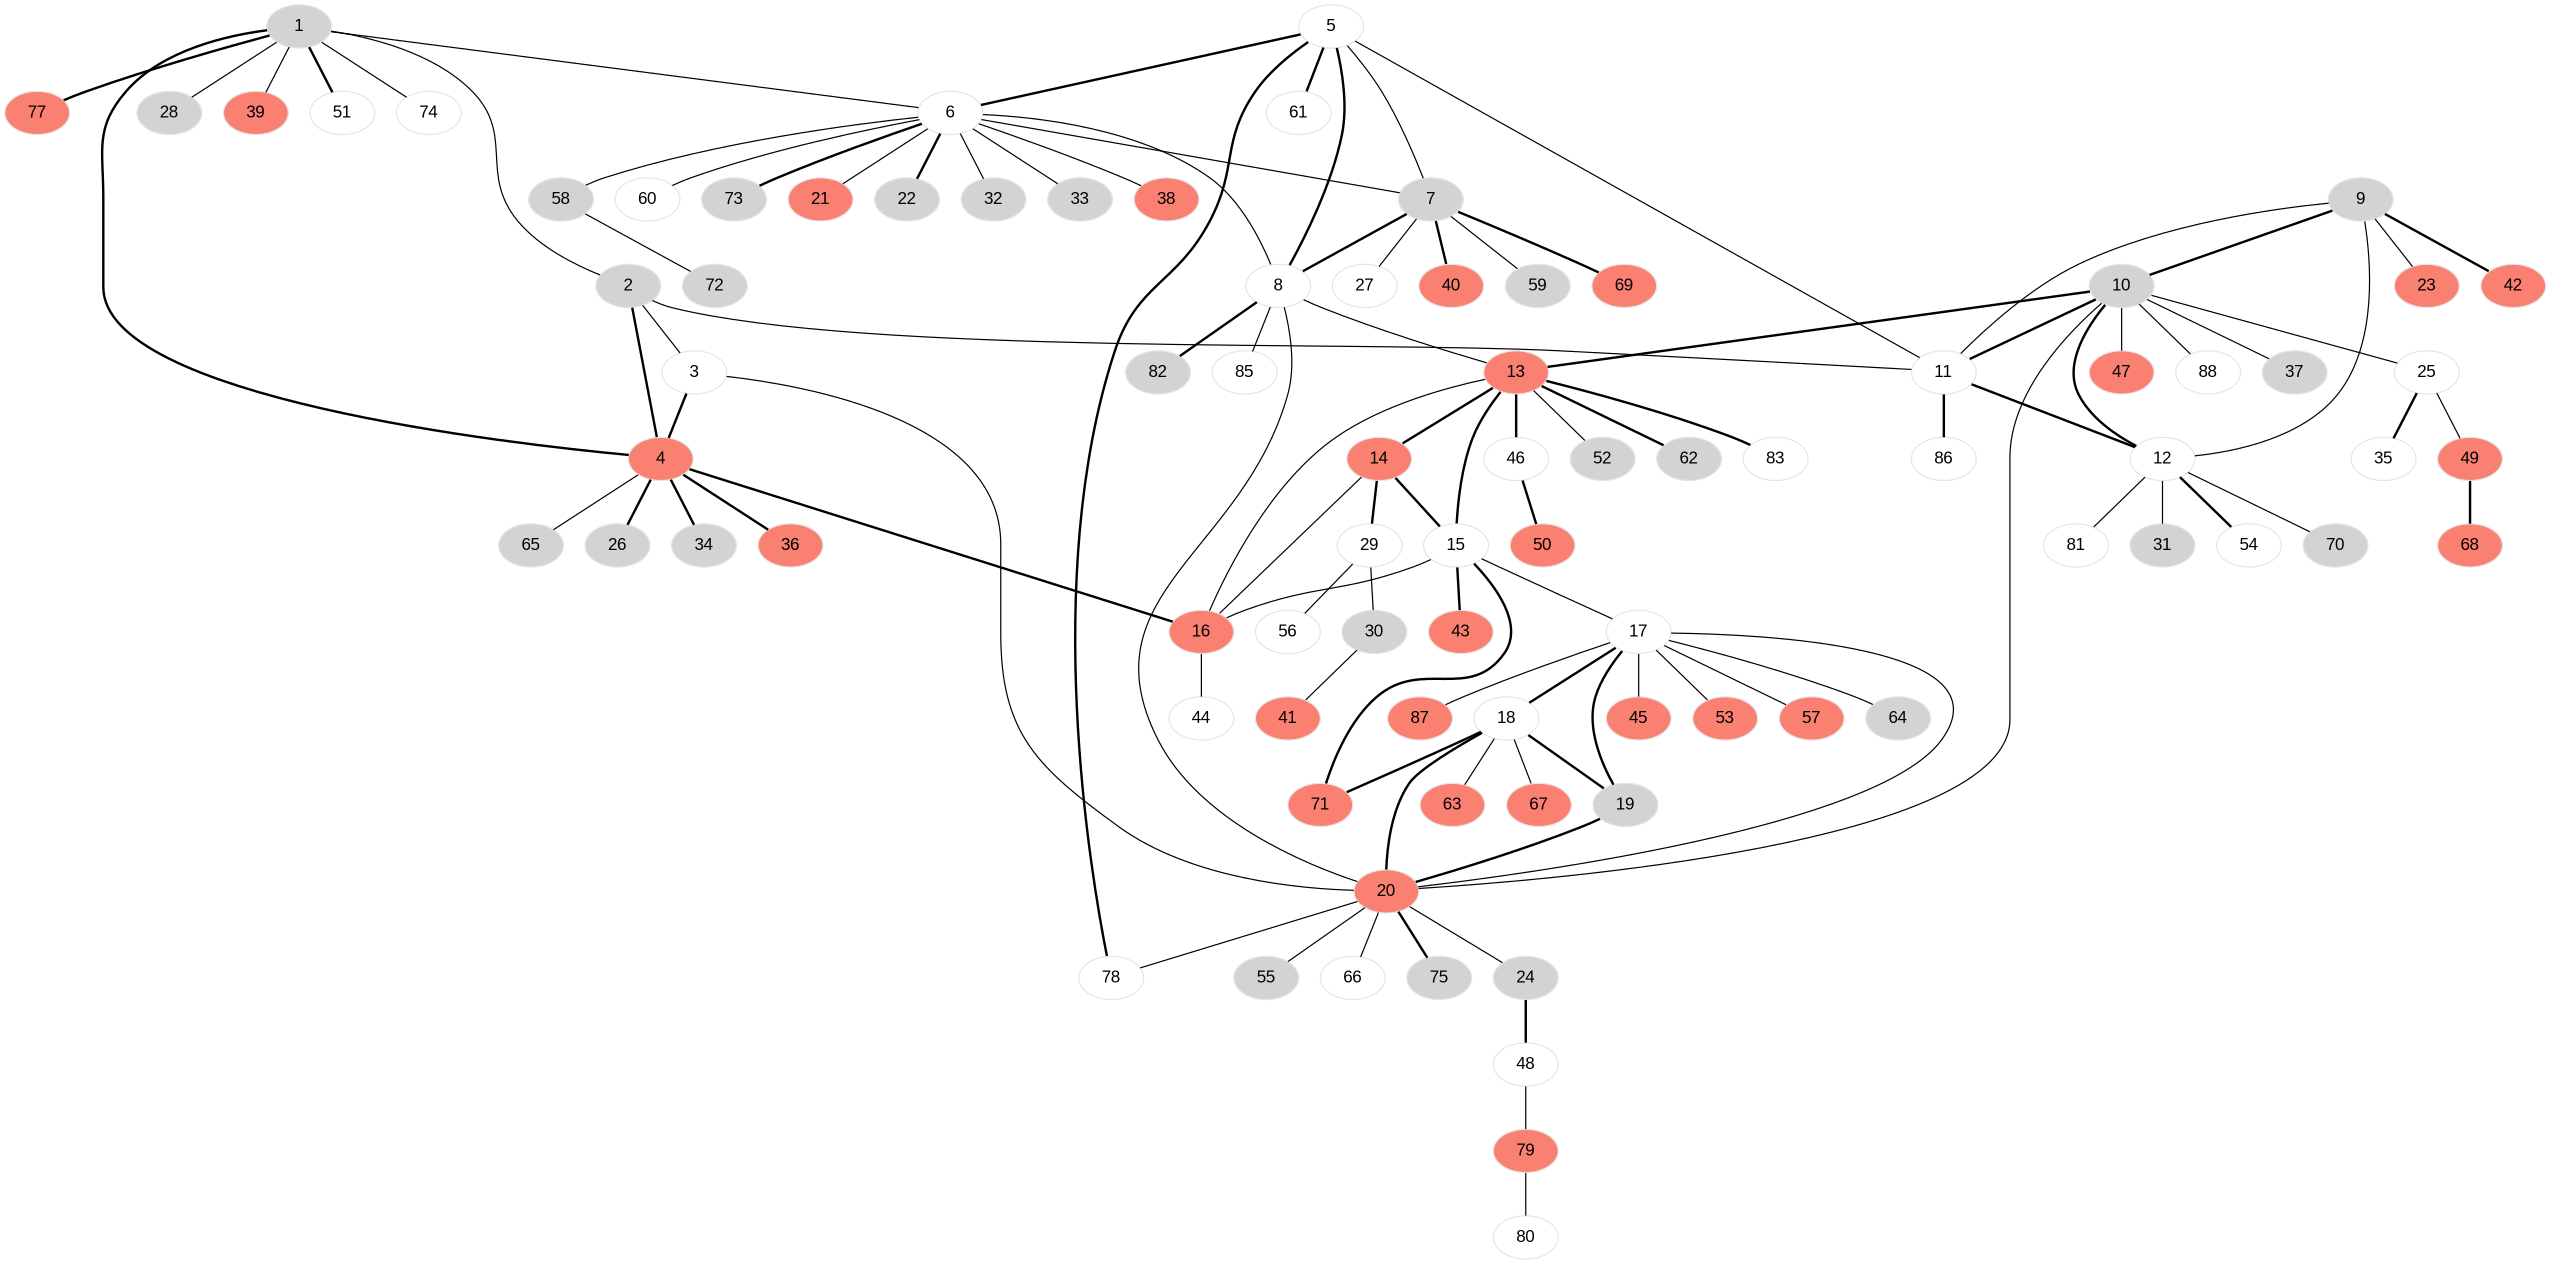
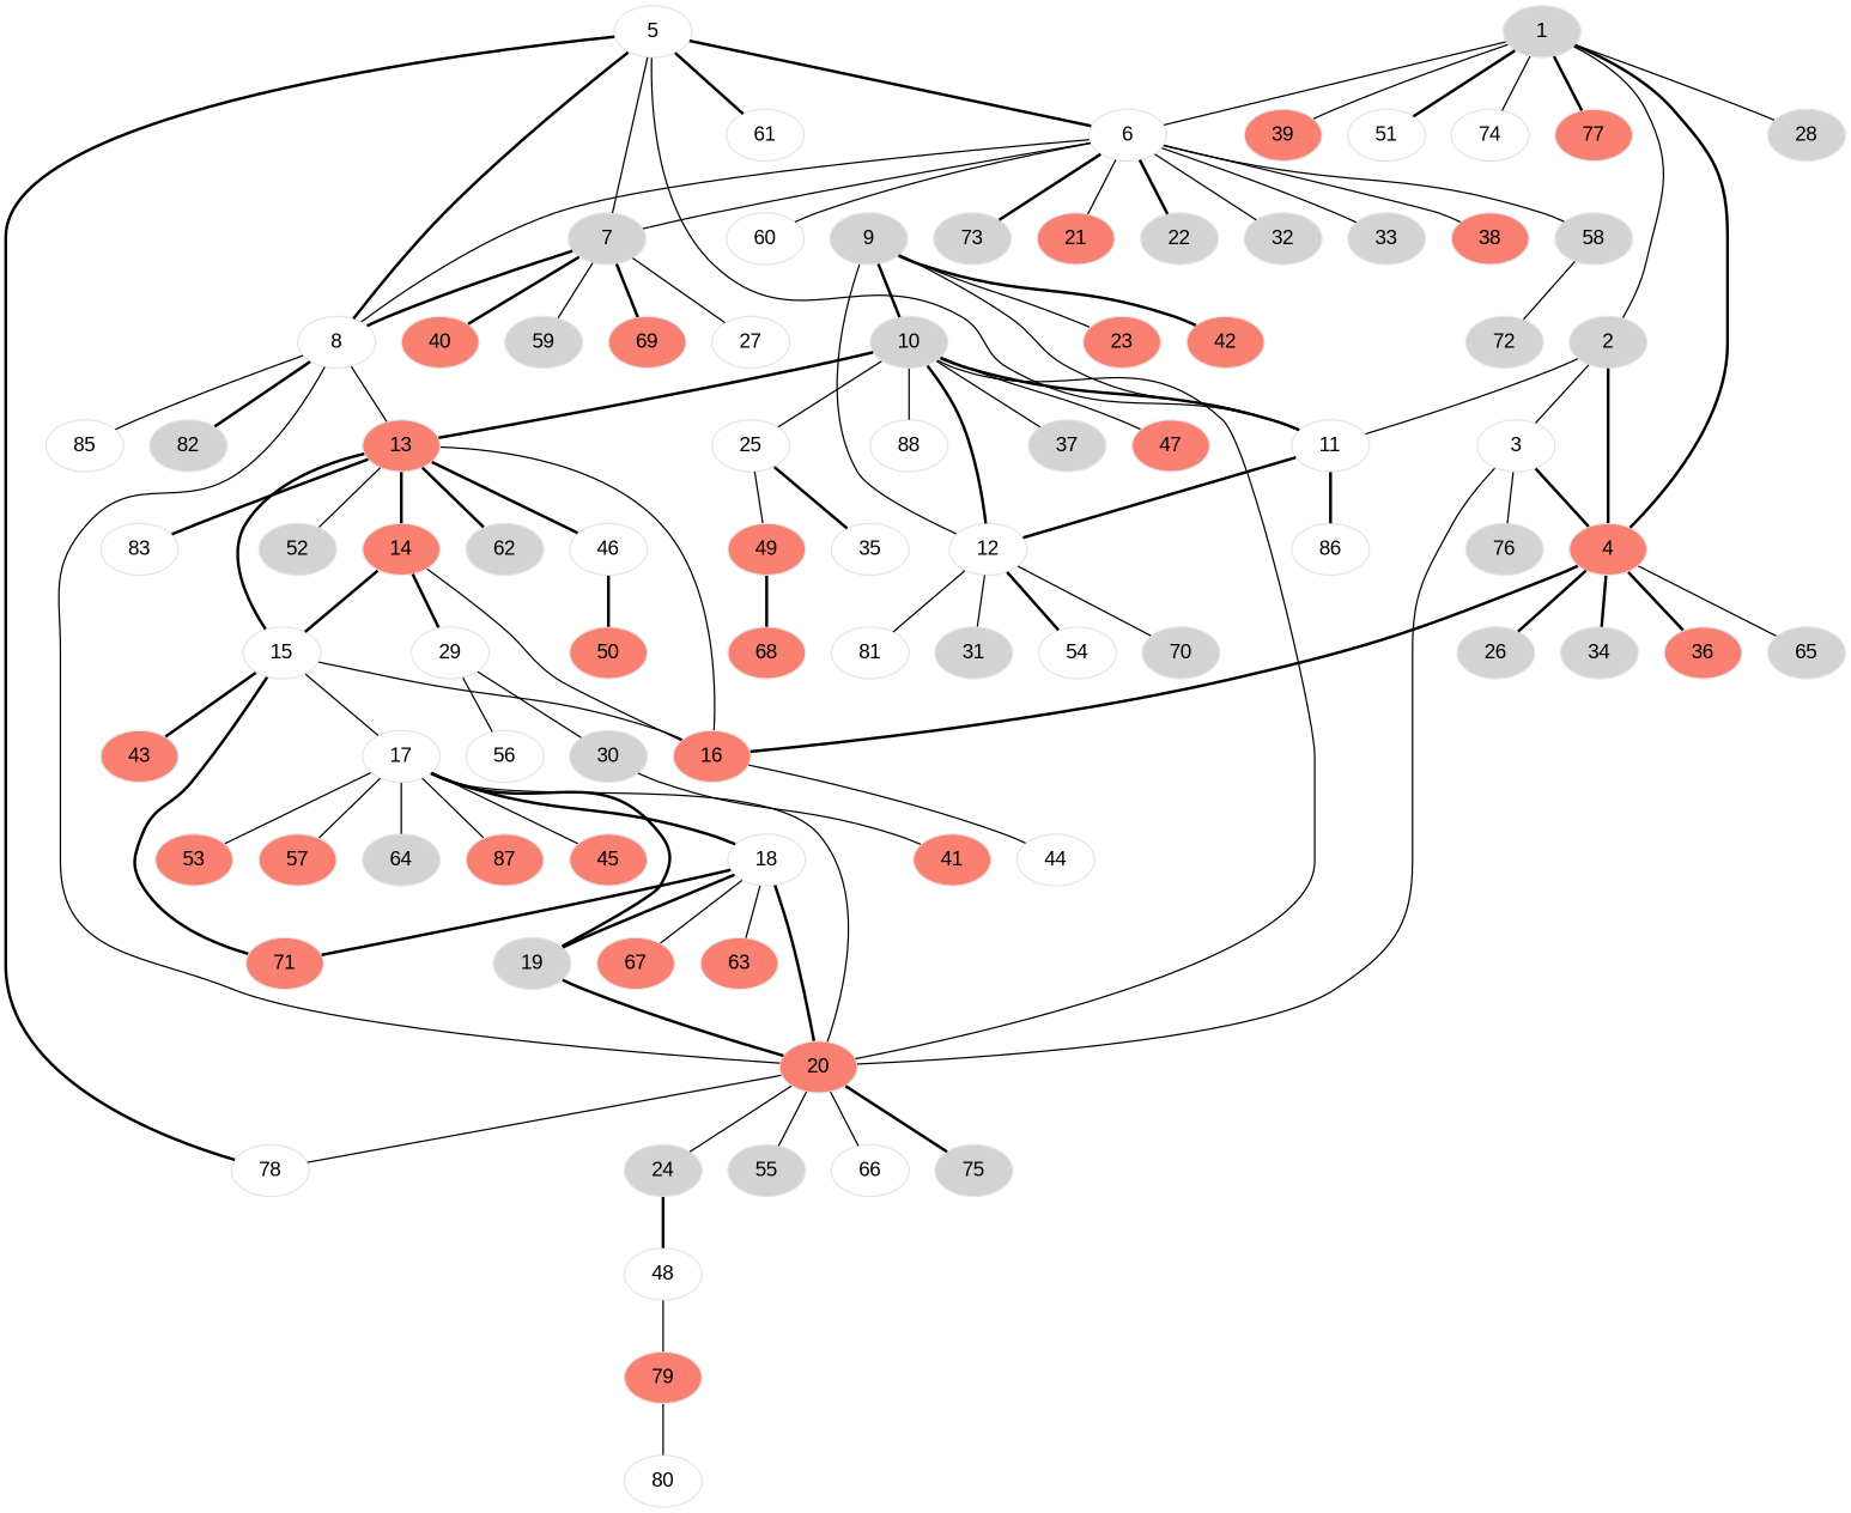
  graph {
    fontname="Liberation Sans"
    node [color=gray90 fillcolor=white fontname="Liberation Sans" style=filled]
    edge [fontname="Liberation Sans" style=solid]
    1 [fillcolor=lightgrey]
    2 [fillcolor=lightgrey]
    4 [fillcolor=salmon]
    6
    28 [fillcolor=lightgrey]
    39 [fillcolor=salmon]
    51
    74
    77 [fillcolor=salmon]
    3
    11
    20 [fillcolor=salmon]
+   76 [fillcolor=lightgrey]
    16 [fillcolor=salmon]
    26 [fillcolor=lightgrey]
    34 [fillcolor=lightgrey]
    36 [fillcolor=salmon]
    65 [fillcolor=lightgrey]
    7 [fillcolor=lightgrey]
    8
    21 [fillcolor=salmon]
    22 [fillcolor=lightgrey]
    32 [fillcolor=lightgrey]
    33 [fillcolor=lightgrey]
    38 [fillcolor=salmon]
    58 [fillcolor=lightgrey]
    60
    73 [fillcolor=lightgrey]
    12
    86
    78
    24 [fillcolor=lightgrey]
    55 [fillcolor=lightgrey]
    66
    75 [fillcolor=lightgrey]
    44
    5
    61
    27
    40 [fillcolor=salmon]
    59 [fillcolor=lightgrey]
    69 [fillcolor=salmon]
    13 [fillcolor=salmon]
    82 [fillcolor=lightgrey]
    85
    72 [fillcolor=lightgrey]
    14 [fillcolor=salmon]
    15
    46
    52 [fillcolor=lightgrey]
    62 [fillcolor=lightgrey]
    83
    9 [fillcolor=lightgrey]
    10 [fillcolor=lightgrey]
    23 [fillcolor=salmon]
    42 [fillcolor=salmon]
    25
    37 [fillcolor=lightgrey]
    47 [fillcolor=salmon]
    n60 [label=88]
    31 [fillcolor=lightgrey]
    54
    70 [fillcolor=lightgrey]
    81
    35
    49 [fillcolor=salmon]
    29
    17
    43 [fillcolor=salmon]
    71 [fillcolor=salmon]
    50 [fillcolor=salmon]
    30 [fillcolor=lightgrey]
    56
    18
    19 [fillcolor=lightgrey]
    45 [fillcolor=salmon]
    53 [fillcolor=salmon]
    57 [fillcolor=salmon]
    64 [fillcolor=lightgrey]
    87 [fillcolor=salmon]
    63 [fillcolor=salmon]
    67 [fillcolor=salmon]
    48
    79 [fillcolor=salmon]
    68 [fillcolor=salmon]
    41 [fillcolor=salmon]
    80
    1 -- 2
    1 -- 4 [style=bold]
    1 -- 6
    1 -- 28
    1 -- 39
    1 -- 51 [style=bold]
    1 -- 74
    1 -- 77 [style=bold]
    2 -- 4 [style=bold]
    2 -- 3
    2 -- 11
    4 -- 16 [style=bold]
    4 -- 26 [style=bold]
    4 -- 34 [style=bold]
    4 -- 36 [style=bold]
    4 -- 65
    6 -- 7
    6 -- 8
    6 -- 21
    6 -- 22 [style=bold]
    6 -- 32
    6 -- 33
    6 -- 38
    6 -- 58
    6 -- 60
    6 -- 73 [style=bold]
    3 -- 4 [style=bold]
    3 -- 20
+   3 -- 76
    11 -- 12 [style=bold]
    11 -- 86 [style=bold]
    20 -- 78
    20 -- 24
    20 -- 55
    20 -- 66
    20 -- 75 [style=bold]
    16 -- 44
    7 -- 8 [style=bold]
    7 -- 27
    7 -- 40 [style=bold]
    7 -- 59
    7 -- 69 [style=bold]
    8 -- 20
    8 -- 13
    8 -- 82 [style=bold]
    8 -- 85
    58 -- 72
    12 -- 31
    12 -- 54 [style=bold]
    12 -- 70
    12 -- 81
    24 -- 48 [style=bold]
    5 -- 6 [style=bold]
    5 -- 11
    5 -- 7
    5 -- 8 [style=bold]
    5 -- 78 [style=bold]
    5 -- 61 [style=bold]
    13 -- 16
    13 -- 14 [style=bold]
    13 -- 15 [style=bold]
    13 -- 46 [style=bold]
    13 -- 52
    13 -- 62 [style=bold]
    13 -- 83 [style=bold]
    14 -- 16
    14 -- 15 [style=bold]
    14 -- 29 [style=bold]
    15 -- 16
    15 -- 17
    15 -- 43 [style=bold]
    15 -- 71 [style=bold]
    46 -- 50 [style=bold]
    9 -- 11
    9 -- 12
    9 -- 10 [style=bold]
    9 -- 23
    9 -- 42 [style=bold]
    10 -- 11 [style=bold]
    10 -- 20
    10 -- 12 [style=bold]
    10 -- 13 [style=bold]
    10 -- 25
    10 -- 37
    10 -- 47
    10 -- n60
    25 -- 35 [style=bold]
    25 -- 49
    49 -- 68 [style=bold]
    29 -- 30
    29 -- 56
    17 -- 20
    17 -- 18 [style=bold]
    17 -- 19 [style=bold]
    17 -- 45
    17 -- 53
    17 -- 57
    17 -- 64
    17 -- 87
    30 -- 41
    18 -- 20 [style=bold]
    18 -- 71 [style=bold]
    18 -- 19 [style=bold]
    18 -- 63
    18 -- 67
    19 -- 20 [style=bold]
    48 -- 79
    79 -- 80
  }
